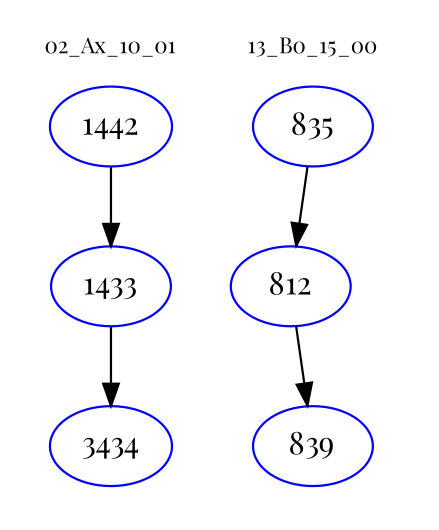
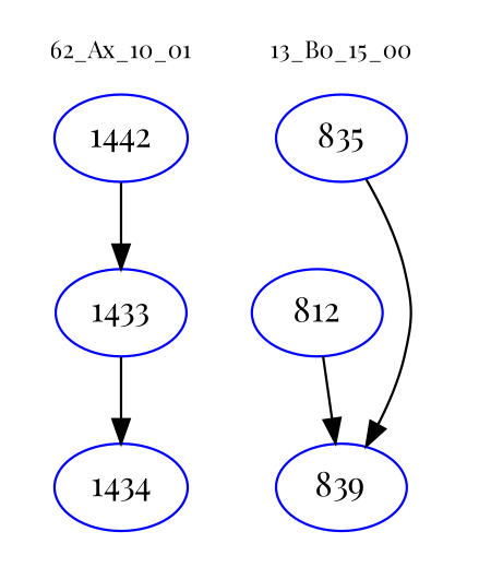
  digraph {
    fontname="Playfair Display"
    node [color=blue fontname="Playfair Display"]
    edge [color=black fontname="Playfair Display"]
    n1 [label=1442]
    n2 [label=1433]
-   n3 [label=3434]
+   n3 [label=1434]
    n4 [label=835]
    n5 [label=812]
    n6 [label=839]
    subgraph cluster_1 {
      color=white
      fontsize=10
-     label="02_Ax_10_01"
+     label="62_Ax_10_01"
      n1
      n2
      n3
    }
    subgraph cluster_2 {
      color=white
      fontsize=10
      label="13_B0_15_00"
      n4
      n5
      n6
    }
    n1 -> n2
    n2 -> n3
-   n4 -> n5
+   n4 -> n6
    n5 -> n6
  }
